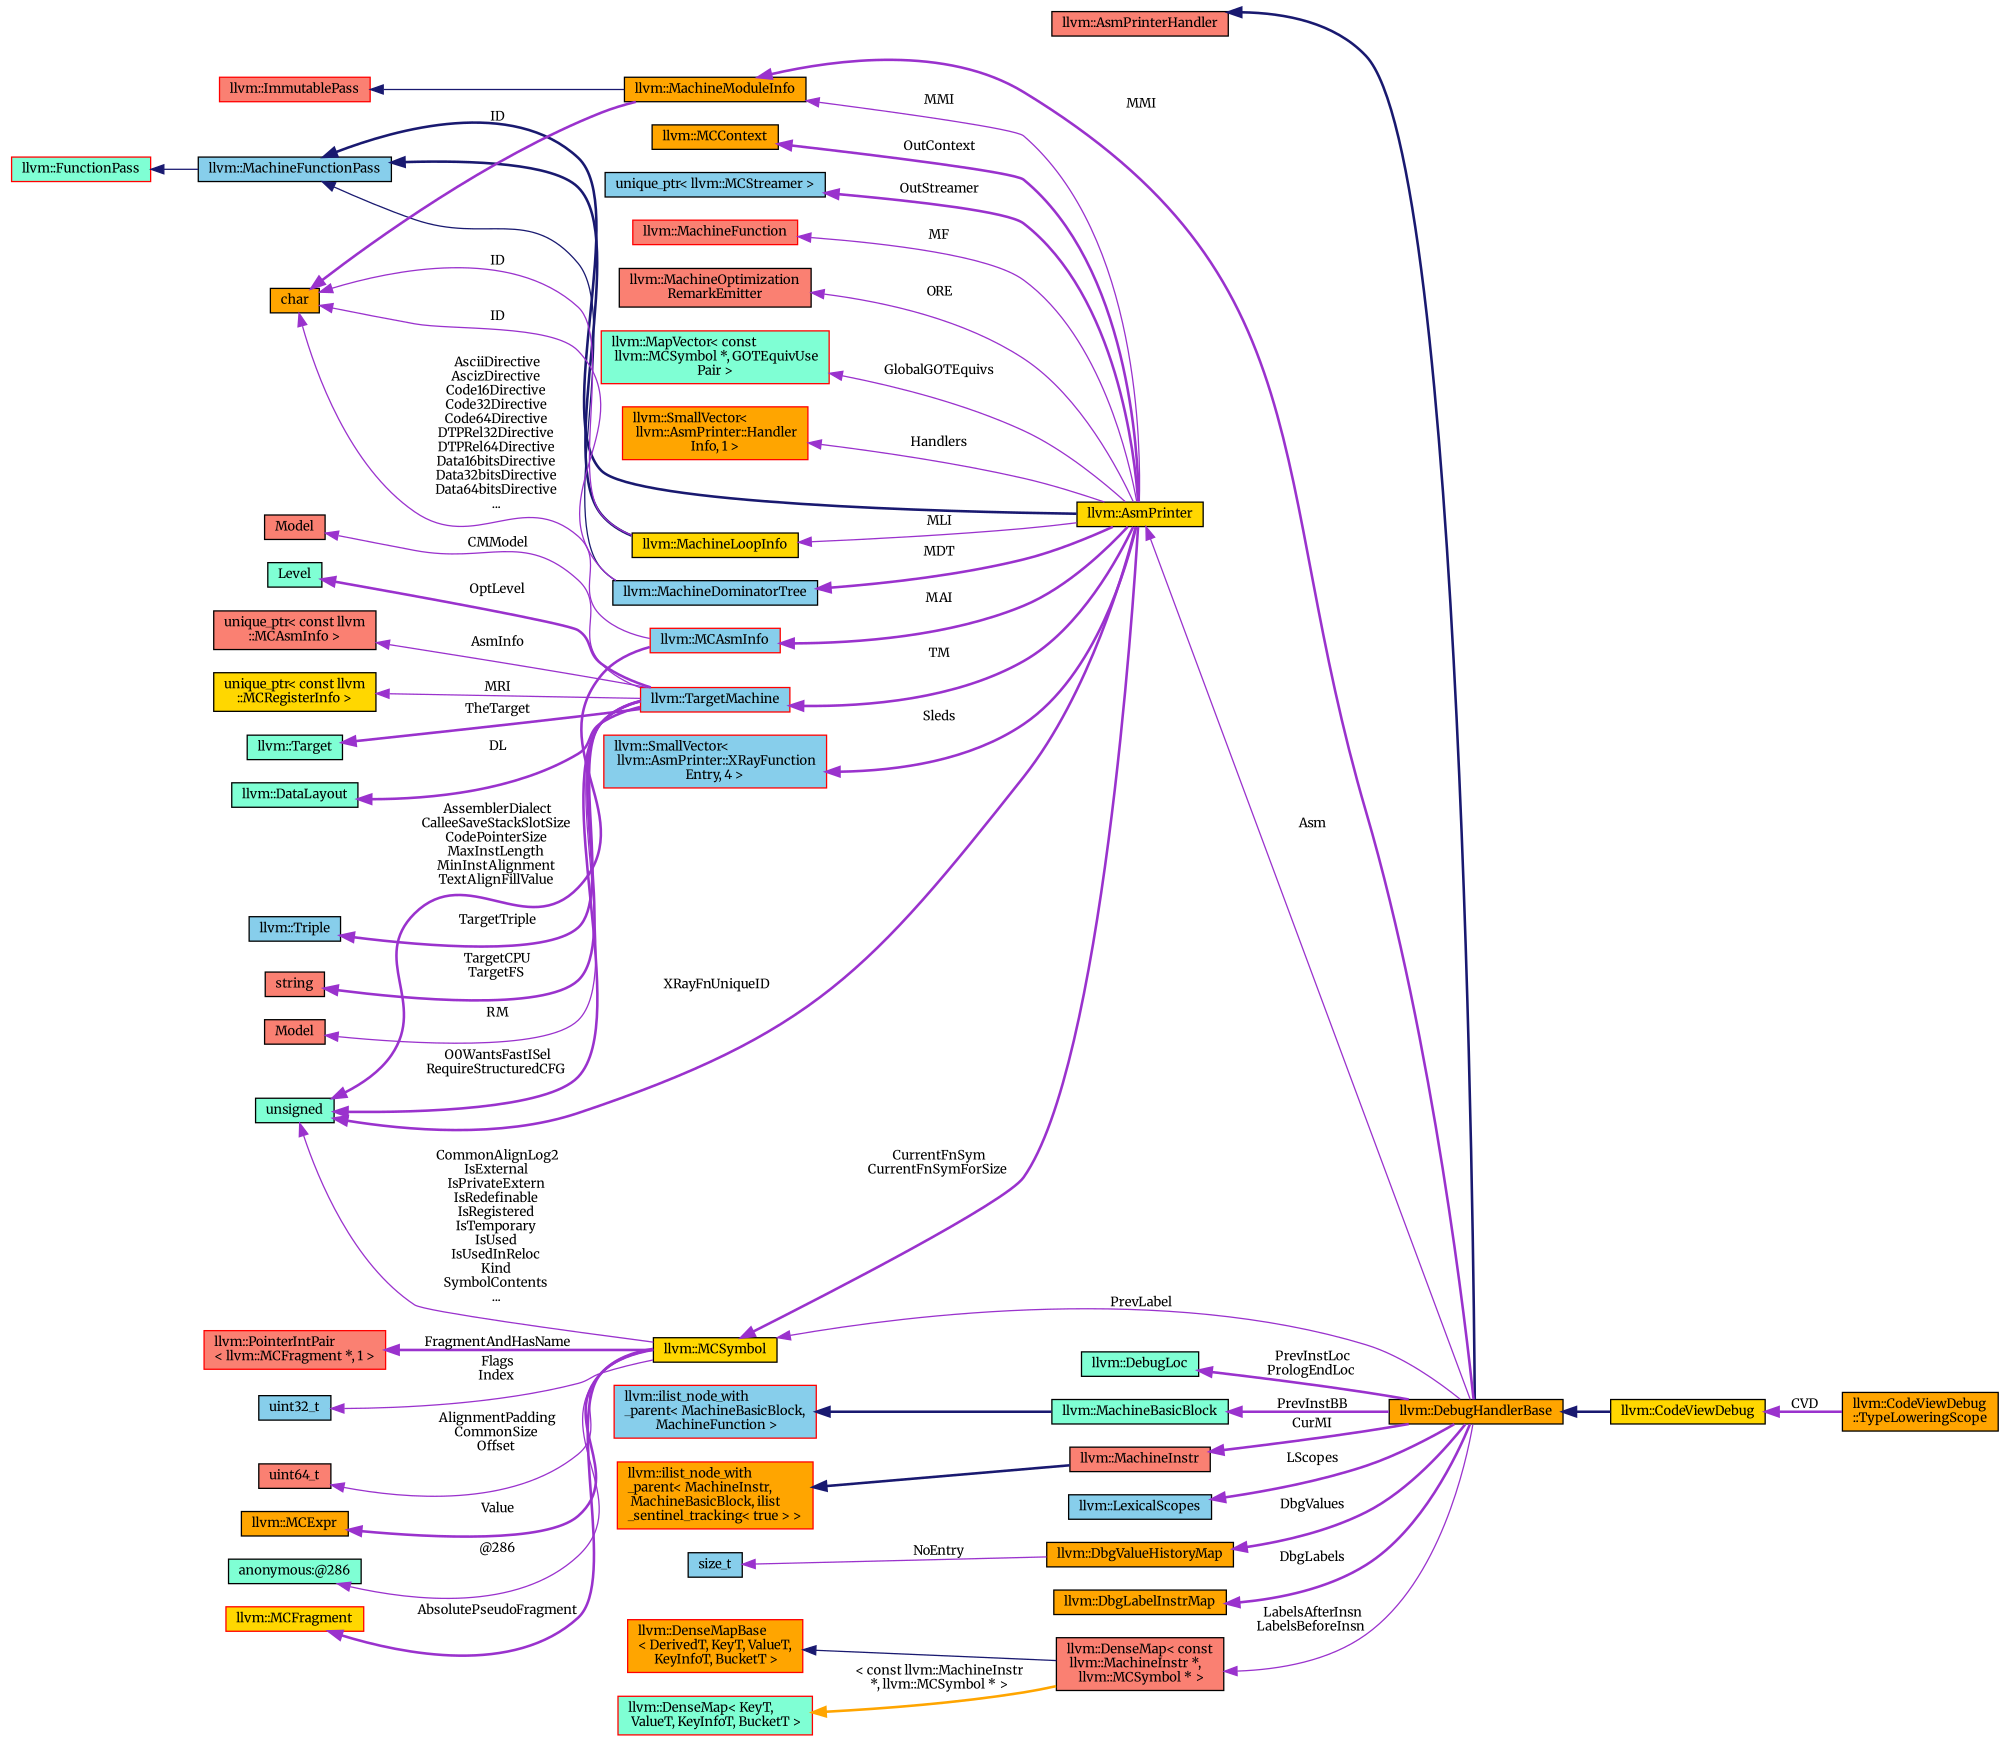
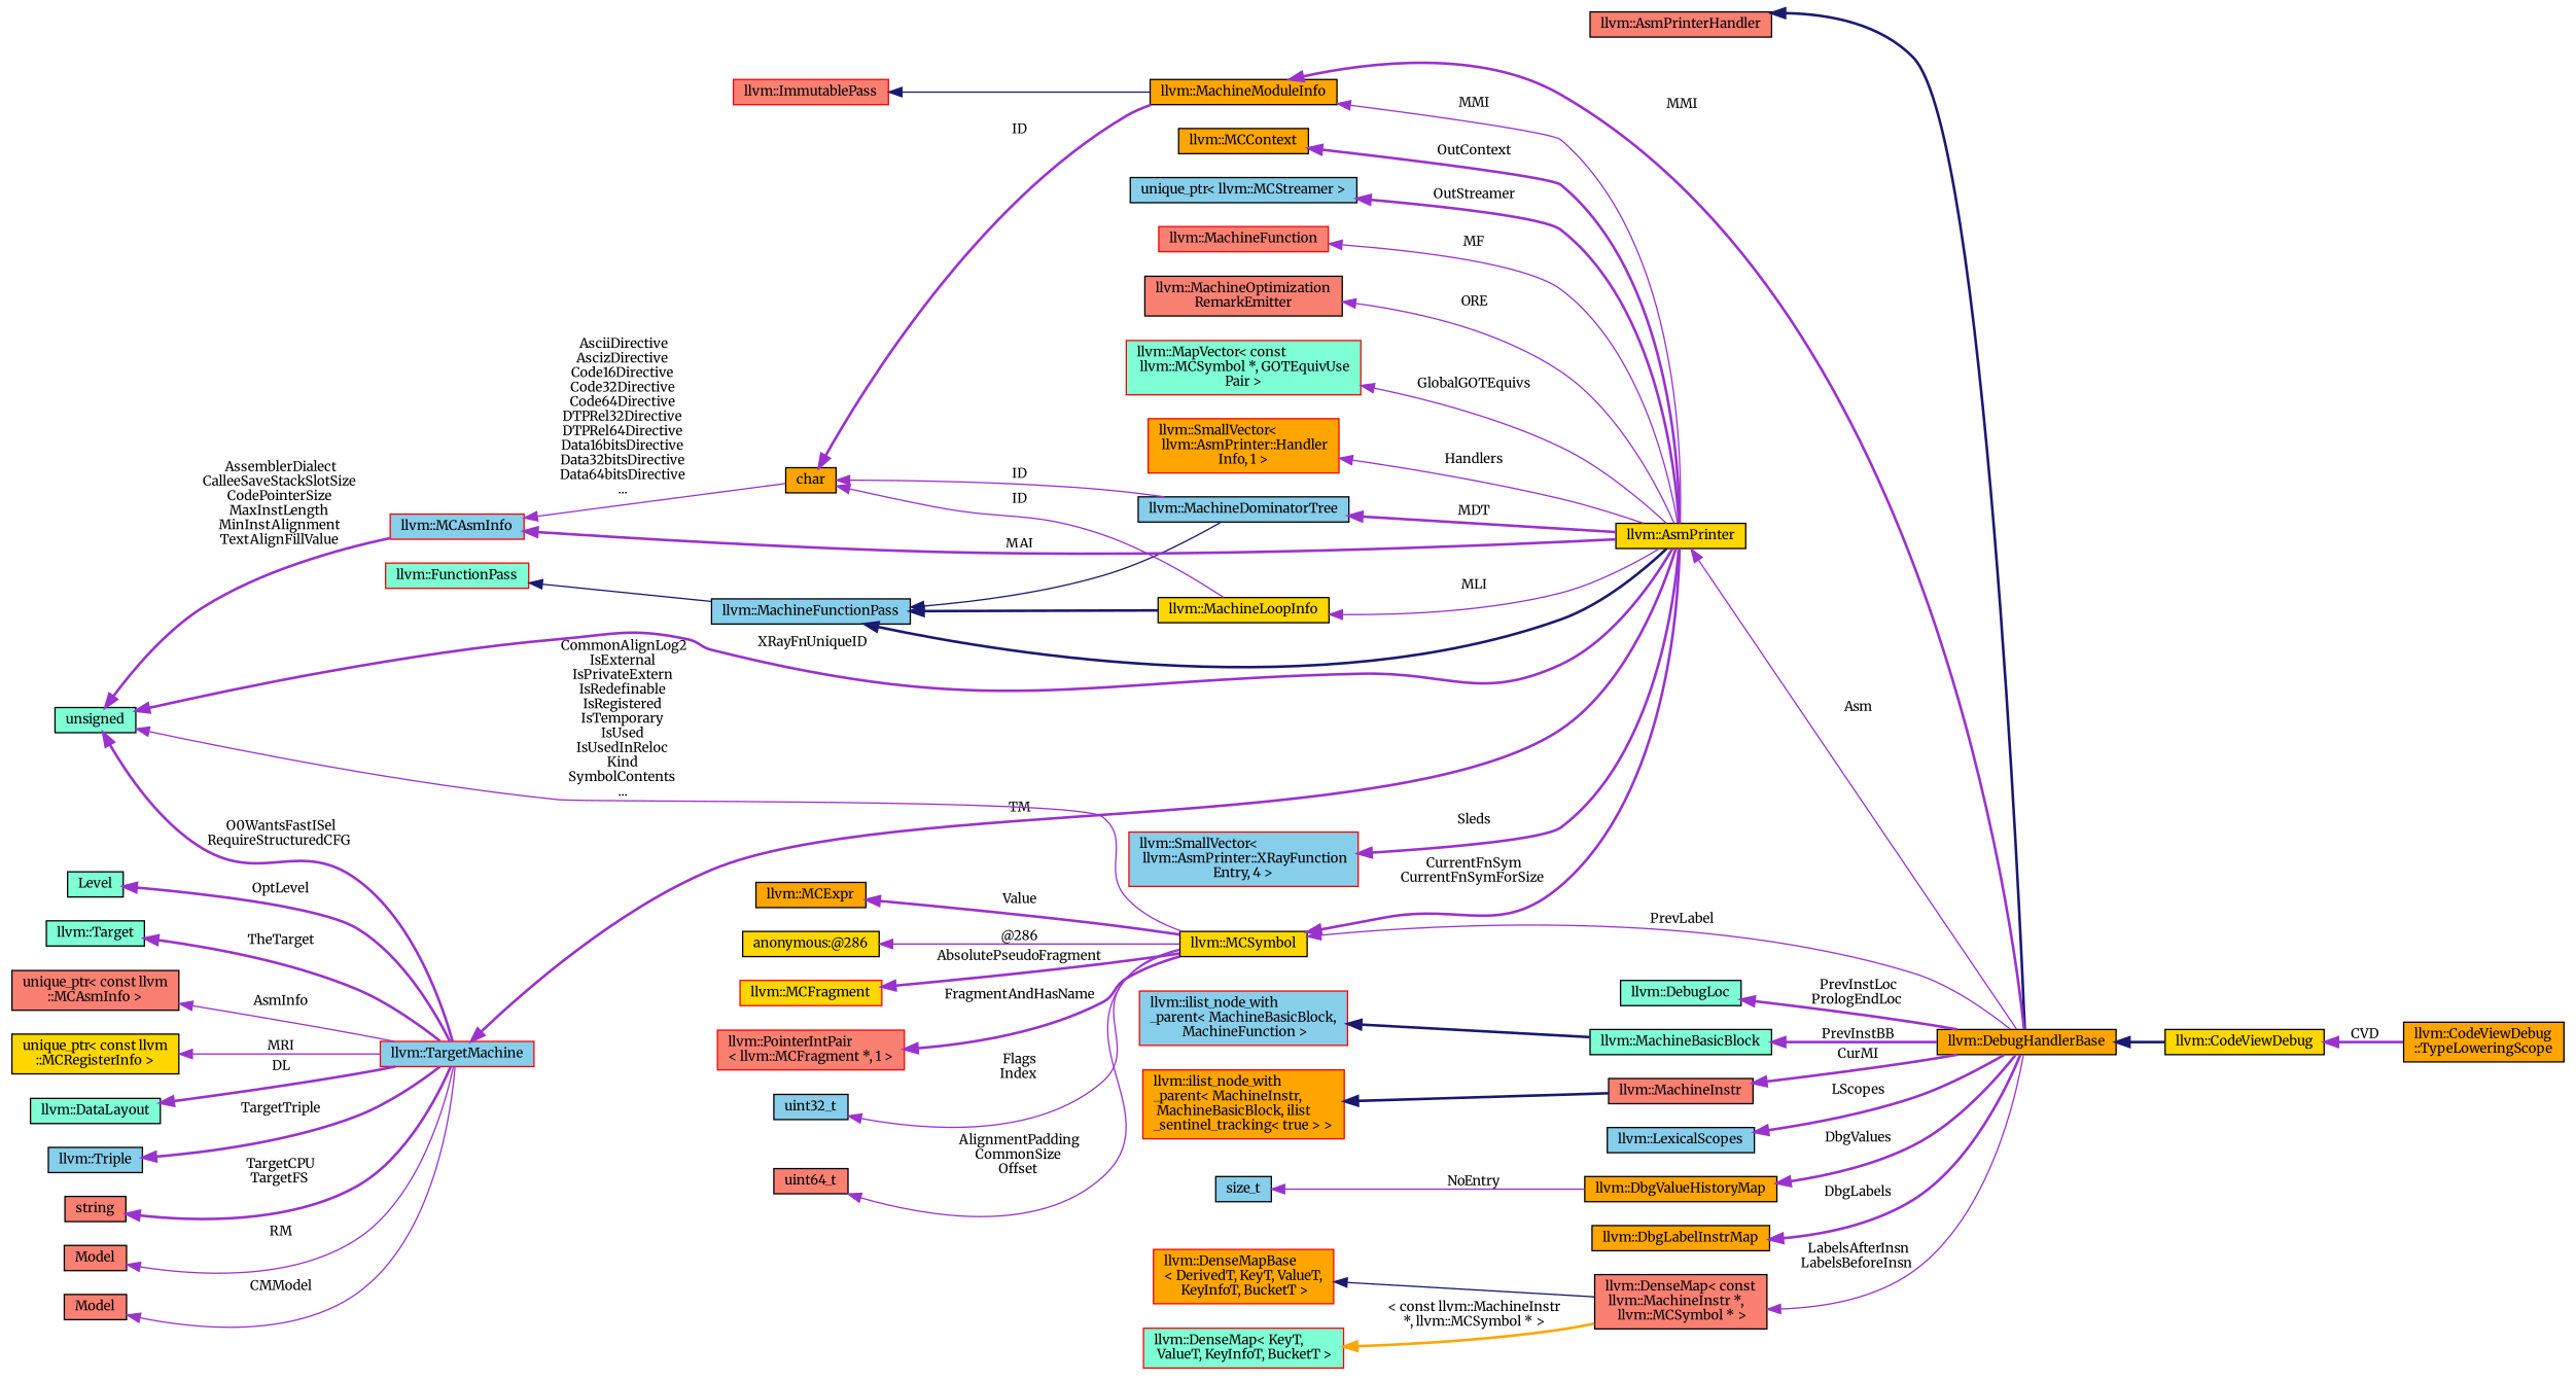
  digraph {
    fontname=Merriweather
    rankdir=LR
    node [color=black fillcolor=salmon fontname=Merriweather fontsize=10 shape=box style=filled]
    edge [color=darkorchid3 dir=back fontname=Merriweather fontsize=10 labelfontname=Helvetica labelfontsize=10 style=bold]
    n1 [fillcolor=orange fontcolor=black height=0.2 label="llvm::CodeViewDebug\l::TypeLoweringScope" width=0.4]
    n2 [fillcolor=gold height=0.2 label="llvm::CodeViewDebug" width=0.4]
    n3 [fillcolor=orange height=0.2 label="llvm::DebugHandlerBase" width=0.4]
    n4 [height=0.2 label="llvm::AsmPrinterHandler" width=0.4]
    n5 [fillcolor=gold height=0.2 label="llvm::AsmPrinter" width=0.4]
    n6 [fillcolor=skyblue height=0.2 label="llvm::MachineFunctionPass" width=0.4]
    n7 [fillcolor=skyblue height=0.2 label="llvm::MachineDominatorTree" width=0.4]
    n8 [fillcolor=gold height=0.2 label="llvm::MachineLoopInfo" width=0.4]
    n9 [color=red fillcolor=aquamarine height=0.2 label="llvm::FunctionPass" width=0.4]
    n10 [color=red fillcolor=skyblue height=0.2 label="llvm::TargetMachine" width=0.4]
    n11 [fillcolor=aquamarine height=0.2 label="llvm::Target" width=0.4]
    n12 [fillcolor=aquamarine height=0.2 label="llvm::DataLayout" width=0.4]
    n13 [fillcolor=skyblue height=0.2 label="llvm::Triple" width=0.4]
    n14 [height=0.2 label=string width=0.4]
    n15 [height=0.2 label=Model width=0.4]
    n16 [height=0.2 label=Model width=0.4]
    n17 [fillcolor=aquamarine height=0.2 label=Level width=0.4]
    n18 [height=0.2 label="unique_ptr\< const llvm\l::MCAsmInfo \>" width=0.4]
    n19 [fillcolor=gold height=0.2 label="unique_ptr\< const llvm\l::MCRegisterInfo \>" width=0.4]
    n20 [fillcolor=aquamarine height=0.2 label=unsigned width=0.4]
    n21 [color=red fillcolor=skyblue height=0.2 label="llvm::MCAsmInfo" width=0.4]
    n22 [fillcolor=gold height=0.2 label="llvm::MCSymbol" width=0.4]
    n23 [fillcolor=orange height=0.2 label=char width=0.4]
    n24 [fillcolor=orange height=0.2 label="llvm::MachineModuleInfo" width=0.4]
    n25 [fillcolor=orange height=0.2 label="llvm::MCContext" width=0.4]
    n26 [fillcolor=skyblue height=0.2 label="unique_ptr\< llvm::MCStreamer \>" width=0.4]
    n27 [color=red height=0.2 label="llvm::MachineFunction" width=0.4]
    n28 [color=red height=0.2 label="llvm::ImmutablePass" width=0.4]
    n29 [height=0.2 label="llvm::MachineOptimization\lRemarkEmitter" width=0.4]
    n30 [color=red fillcolor=gold height=0.2 label="llvm::MCFragment" width=0.4]
    n31 [color=red height=0.2 label="llvm::PointerIntPair\l\< llvm::MCFragment *, 1 \>" width=0.4]
    n32 [fillcolor=skyblue height=0.2 label=uint32_t width=0.4]
    n33 [height=0.2 label=uint64_t width=0.4]
    n34 [fillcolor=orange height=0.2 label="llvm::MCExpr" width=0.4]
-   n35 [fillcolor=aquamarine height=0.2 label="anonymous:@286" width=0.4]
+   n35 [fillcolor=gold height=0.2 label="anonymous:@286" width=0.4]
    n36 [color=red fillcolor=aquamarine height=0.2 label="llvm::MapVector\< const\l llvm::MCSymbol *, GOTEquivUse\lPair \>" width=0.4]
    n37 [color=red fillcolor=orange height=0.2 label="llvm::SmallVector\<\l llvm::AsmPrinter::Handler\lInfo, 1 \>" width=0.4]
    n38 [color=red fillcolor=skyblue height=0.2 label="llvm::SmallVector\<\l llvm::AsmPrinter::XRayFunction\lEntry, 4 \>" width=0.4]
    n39 [fillcolor=aquamarine height=0.2 label="llvm::DebugLoc" width=0.4]
    n40 [fillcolor=aquamarine height=0.2 label="llvm::MachineBasicBlock" width=0.4]
    n41 [color=red fillcolor=skyblue height=0.2 label="llvm::ilist_node_with\l_parent\< MachineBasicBlock,\l MachineFunction \>" width=0.4]
    n42 [height=0.2 label="llvm::MachineInstr" width=0.4]
    n43 [color=red fillcolor=orange height=0.2 label="llvm::ilist_node_with\l_parent\< MachineInstr,\l MachineBasicBlock, ilist\l_sentinel_tracking\< true \> \>" width=0.4]
    n44 [fillcolor=skyblue height=0.2 label="llvm::LexicalScopes" width=0.4]
    n45 [fillcolor=orange height=0.2 label="llvm::DbgValueHistoryMap" width=0.4]
    n46 [fillcolor=skyblue height=0.2 label=size_t width=0.4]
    n47 [fillcolor=orange height=0.2 label="llvm::DbgLabelInstrMap" width=0.4]
    n48 [height=0.2 label="llvm::DenseMap\< const\l llvm::MachineInstr *,\l llvm::MCSymbol * \>" width=0.4]
    n49 [color=red fillcolor=orange height=0.2 label="llvm::DenseMapBase\l\< DerivedT, KeyT, ValueT,\l KeyInfoT, BucketT \>" width=0.4]
    n50 [color=red fillcolor=aquamarine height=0.2 label="llvm::DenseMap\< KeyT,\l ValueT, KeyInfoT, BucketT \>" width=0.4]
    n2 -> n1 [label=" CVD"]
    n3 -> n2 [color=midnightblue]
    n4 -> n3 [color=midnightblue]
    n5 -> n3 [label=" Asm" style=solid]
    n6 -> n5 [color=midnightblue]
    n6 -> n7 [color=midnightblue style=solid]
    n6 -> n8 [color=midnightblue]
    n7 -> n5 [label=" MDT"]
    n8 -> n5 [label=" MLI" style=solid]
    n9 -> n6 [color=midnightblue style=solid]
    n10 -> n5 [label=" TM"]
    n11 -> n10 [label=" TheTarget"]
    n12 -> n10 [label=" DL"]
    n13 -> n10 [label=" TargetTriple"]
    n14 -> n10 [label=" TargetCPU\nTargetFS"]
    n15 -> n10 [label=" RM" style=solid]
    n16 -> n10 [label=" CMModel" style=solid]
    n17 -> n10 [label=" OptLevel"]
    n18 -> n10 [label=" AsmInfo" style=solid]
    n19 -> n10 [label=" MRI" style=solid]
    n20 -> n5 [label=" XRayFnUniqueID"]
    n20 -> n10 [label=" O0WantsFastISel\nRequireStructuredCFG"]
    n20 -> n21 [label=" AssemblerDialect\nCalleeSaveStackSlotSize\nCodePointerSize\nMaxInstLength\nMinInstAlignment\nTextAlignFillValue"]
    n20 -> n22 [label=" CommonAlignLog2\nIsExternal\nIsPrivateExtern\nIsRedefinable\nIsRegistered\nIsTemporary\nIsUsed\nIsUsedInReloc\nKind\nSymbolContents\n..." style=solid]
    n21 -> n5 [label=" MAI"]
    n22 -> n3 [label=" PrevLabel" style=solid]
    n22 -> n5 [label=" CurrentFnSym\nCurrentFnSymForSize"]
    n23 -> n7 [label=" ID" style=solid]
    n23 -> n8 [label=" ID" style=solid]
-   n23 -> n21 [label=" AsciiDirective\nAscizDirective\nCode16Directive\nCode32Directive\nCode64Directive\nDTPRel32Directive\nDTPRel64Directive\nData16bitsDirective\nData32bitsDirective\nData64bitsDirective\n..." style=solid]
+   n21 -> n23 [label=" AsciiDirective\nAscizDirective\nCode16Directive\nCode32Directive\nCode64Directive\nDTPRel32Directive\nDTPRel64Directive\nData16bitsDirective\nData32bitsDirective\nData64bitsDirective\n..." style=solid]
    n23 -> n24 [label=" ID"]
    n24 -> n3 [label=" MMI"]
    n24 -> n5 [label=" MMI" style=solid]
    n25 -> n5 [label=" OutContext"]
    n26 -> n5 [label=" OutStreamer"]
    n27 -> n5 [label=" MF" style=solid]
    n28 -> n24 [color=midnightblue style=solid]
    n29 -> n5 [label=" ORE" style=solid]
    n30 -> n22 [label=" AbsolutePseudoFragment"]
    n31 -> n22 [label=" FragmentAndHasName"]
    n32 -> n22 [label=" Flags\nIndex" style=solid]
    n33 -> n22 [label=" AlignmentPadding\nCommonSize\nOffset" style=solid]
    n34 -> n22 [label=" Value"]
    n35 -> n22 [label=" @286" style=solid]
    n36 -> n5 [label=" GlobalGOTEquivs" style=solid]
    n37 -> n5 [label=" Handlers" style=solid]
    n38 -> n5 [label=" Sleds"]
    n39 -> n3 [label=" PrevInstLoc\nPrologEndLoc"]
    n40 -> n3 [label=" PrevInstBB"]
    n41 -> n40 [color=midnightblue]
    n42 -> n3 [label=" CurMI"]
    n43 -> n42 [color=midnightblue]
    n44 -> n3 [label=" LScopes"]
    n45 -> n3 [label=" DbgValues"]
    n46 -> n45 [label=" NoEntry" style=solid]
    n47 -> n3 [label=" DbgLabels"]
    n48 -> n3 [label=" LabelsAfterInsn\nLabelsBeforeInsn" style=solid]
    n49 -> n48 [color=midnightblue style=solid]
    n50 -> n48 [color=orange label=" \< const llvm::MachineInstr\l *, llvm::MCSymbol * \>"]
  }
